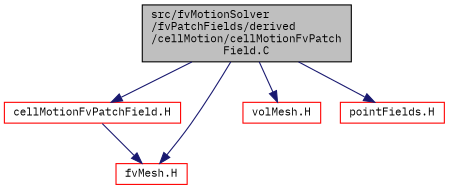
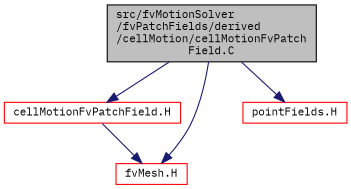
  digraph {
    fontname="IBM Plex Mono"
    node [color=red fontname="IBM Plex Mono" fontsize=10 shape=record]
    edge [color=midnightblue fontname="IBM Plex Mono" fontsize=10 labelfontname=Helvetica labelfontsize=10 style=solid]
    n1 [color=black fillcolor=grey75 fontcolor=black height=0.2 label="src/fvMotionSolver\l/fvPatchFields/derived\l/cellMotion/cellMotionFvPatch\lField.C" style=filled width=0.4]
    n2 [height=0.2 label="cellMotionFvPatchField.H" width=0.4]
    n3 [height=0.2 label="fvMesh.H" width=0.4]
-   n4 [height=0.2 label="volMesh.H" width=0.4]
    n5 [height=0.2 label="pointFields.H" width=0.4]
    n1 -> n2
    n1 -> n3
-   n1 -> n4
    n1 -> n5
    n2 -> n3
  }
